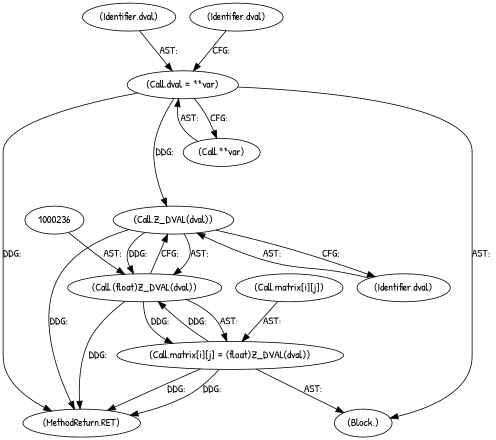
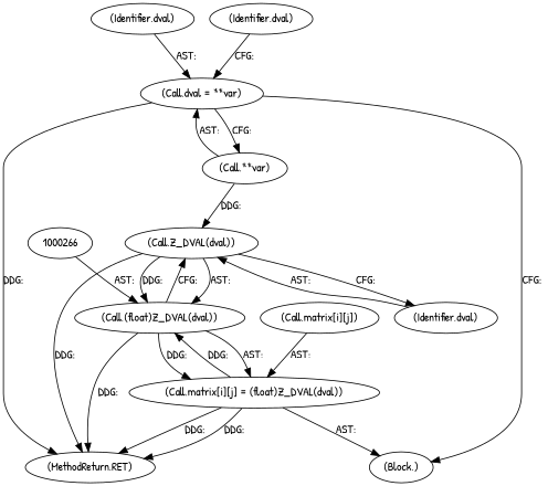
  digraph {
    fontname="Patrick Hand"
    node [fontname="Patrick Hand"]
    edge [fontname="Patrick Hand"]
    n1 [label="(Call,dval = **var)"]
    n2 [label="(Call,Z_DVAL(dval))"]
    n3 [label="(Call,**var)"]
    n4 [label="(MethodReturn,RET)"]
    n5 [label="(Block,)"]
    n6 [label="(Call,(float)Z_DVAL(dval))"]
    n7 [label="(Identifier,dval)"]
    n8 [label="(Call,matrix[i][j] = (float)Z_DVAL(dval))"]
    n9 [label="(Identifier,dval)"]
    n10 [label="(Identifier,dval)"]
    n11 [label="(Call,matrix[i][j])"]
-   1000236
-   n1 -> n2 [label="DDG: "]
+   1000236 [label=1000266]
+   n3 -> n2 [label="DDG: "]
    n1 -> n3 [label="CFG: "]
    n1 -> n4 [label="DDG: "]
-   n1 -> n5 [label="AST: "]
+   n1 -> n5 [label="CFG: "]
    n2 -> n4 [label="DDG: "]
    n2 -> n6 [label="AST: "]
    n2 -> n6 [label="DDG: "]
    n2 -> n7 [label="CFG: "]
    n3 -> n1 [label="AST: "]
    n6 -> n2 [label="CFG: "]
    n6 -> n4 [label="DDG: "]
    n6 -> n8 [label="AST: "]
    n6 -> n8 [label="DDG: "]
    n7 -> n2 [label="AST: "]
    n8 -> n4 [label="DDG: "]
    n8 -> n4 [label="DDG: "]
    n8 -> n5 [label="AST: "]
    n8 -> n6 [label="DDG: "]
    n9 -> n1 [label="AST: "]
    n10 -> n1 [label="CFG: "]
    n11 -> n8 [label="AST: "]
    1000236 -> n6 [label="AST: "]
  }
